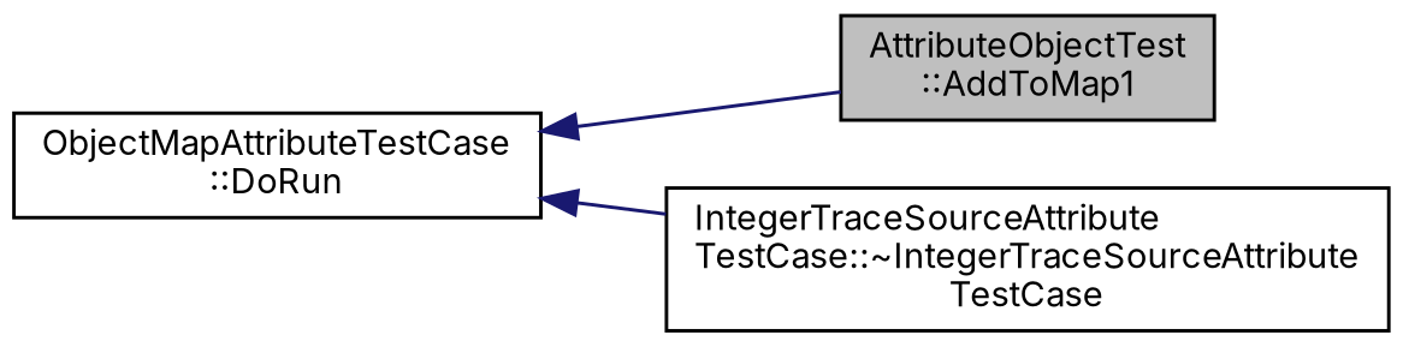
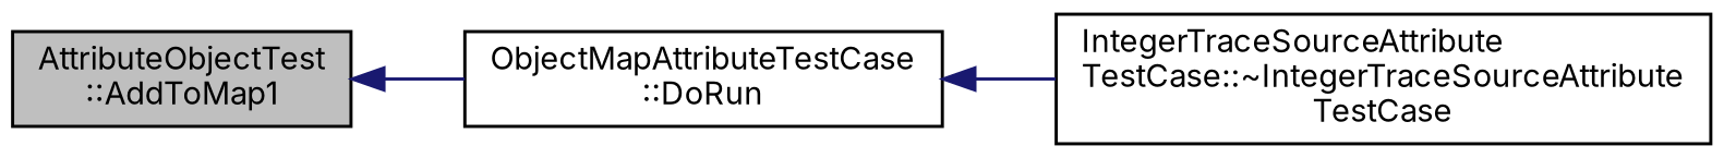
  digraph {
    rankdir=LR
    fontname=Inter
    node [color=black fillcolor=white fontname=Inter fontsize=10 shape=record style=filled]
    edge [color=midnightblue dir=back fontname=Inter fontsize=10 labelfontname=Helvetica labelfontsize=10 style=solid]
    n1 [fillcolor=grey75 fontcolor=black height=0.2 label="AttributeObjectTest\l::AddToMap1" width=0.4]
    n2 [height=0.2 label="ObjectMapAttributeTestCase\l::DoRun" width=0.4]
    n3 [height=0.2 label="IntegerTraceSourceAttribute\lTestCase::~IntegerTraceSourceAttribute\lTestCase" width=0.4]
-   n2 -> n1
+   n1 -> n2
    n2 -> n3
  }
